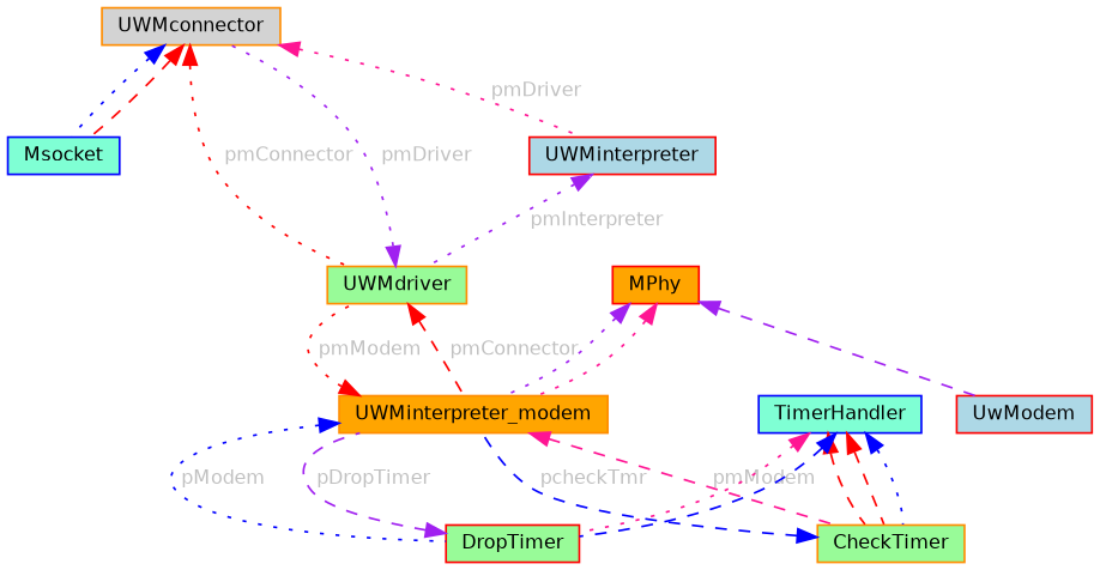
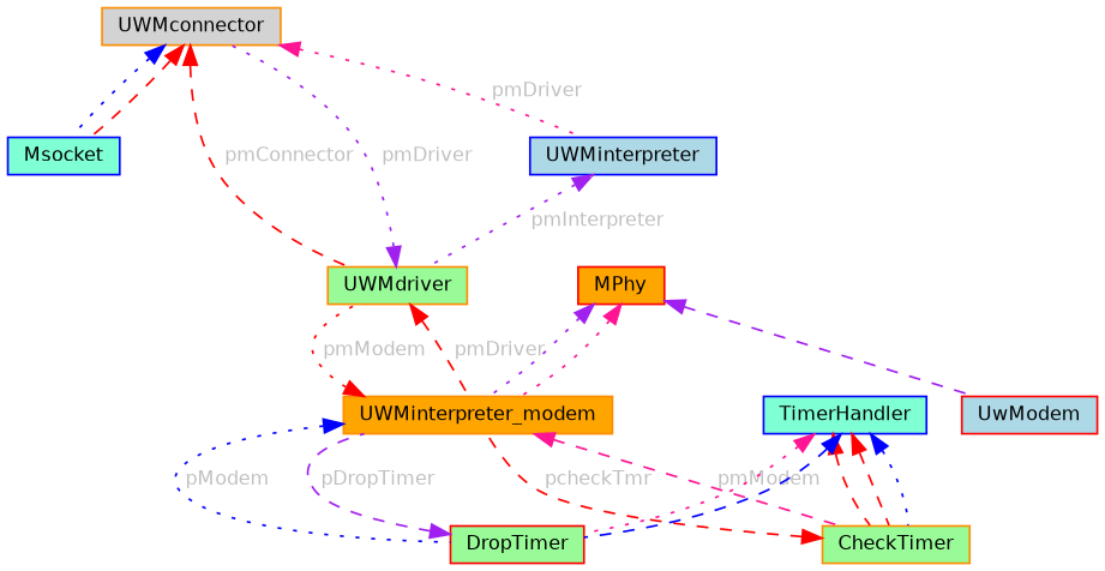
  digraph {
    node [color=darkorange fillcolor=palegreen fontname=Helvetica fontsize=10 shape=box style=filled]
    edge [color=red dir=back fontname=Helvetica fontsize=10 labelfontname=Helvetica labelfontsize=10 style=dotted]
    n1 [color=blue fillcolor=aquamarine fontcolor=black height=0.2 label=Msocket width=0.4]
    n2 [fillcolor=lightgrey height=0.2 label=UWMconnector width=0.4]
    n3 [height=0.2 label=UWMdriver width=0.4]
-   n4 [color=red fillcolor=lightblue height=0.2 label=UWMinterpreter width=0.4]
+   n4 [color=blue fillcolor=lightblue height=0.2 label=UWMinterpreter width=0.4]
    n5 [fillcolor=orange height=0.2 label=UWMinterpreter_modem width=0.4]
    n6 [height=0.2 label=CheckTimer width=0.4]
    n7 [color=red height=0.2 label=DropTimer width=0.4]
    n8 [color=red fillcolor=orange height=0.2 label=MPhy width=0.4]
    n9 [color=red fillcolor=lightblue height=0.2 label=UwModem width=0.4]
    n10 [color=blue fillcolor=aquamarine height=0.2 label=TimerHandler width=0.4]
    n2 -> n1 [color=blue]
    n2 -> n1 [style=dashed]
-   n2 -> n3 [fontcolor=grey label=" pmConnector"]
+   n2 -> n3 [fontcolor=grey label=" pmConnector" style=dashed]
    n2 -> n4 [color=deeppink fontcolor=grey label=" pmDriver"]
    n3 -> n2 [color=purple fontcolor=grey label=" pmDriver"]
-   n3 -> n5 [fontcolor=grey label=" pmConnector" style=dashed]
+   n3 -> n5 [fontcolor=grey label=" pmDriver" style=dashed]
    n4 -> n3 [color=purple fontcolor=grey label=" pmInterpreter"]
    n5 -> n3 [fontcolor=grey label=" pmModem"]
    n5 -> n6 [color=deeppink fontcolor=grey label=" pmModem" style=dashed]
    n5 -> n7 [color=blue fontcolor=grey label=" pModem"]
-   n6 -> n5 [color=blue fontcolor=grey label=" pcheckTmr" style=dashed]
+   n6 -> n5 [fontcolor=grey label=" pcheckTmr" style=dashed]
    n7 -> n5 [color=purple fontcolor=grey label=" pDropTimer" style=dashed]
    n8 -> n5 [color=purple]
    n8 -> n5 [color=deeppink]
    n8 -> n9 [color=purple style=dashed]
    n10 -> n6 [style=dashed]
    n10 -> n6 [style=dashed]
    n10 -> n6 [color=blue]
    n10 -> n7 [color=deeppink]
    n10 -> n7 [color=blue style=dashed]
  }
